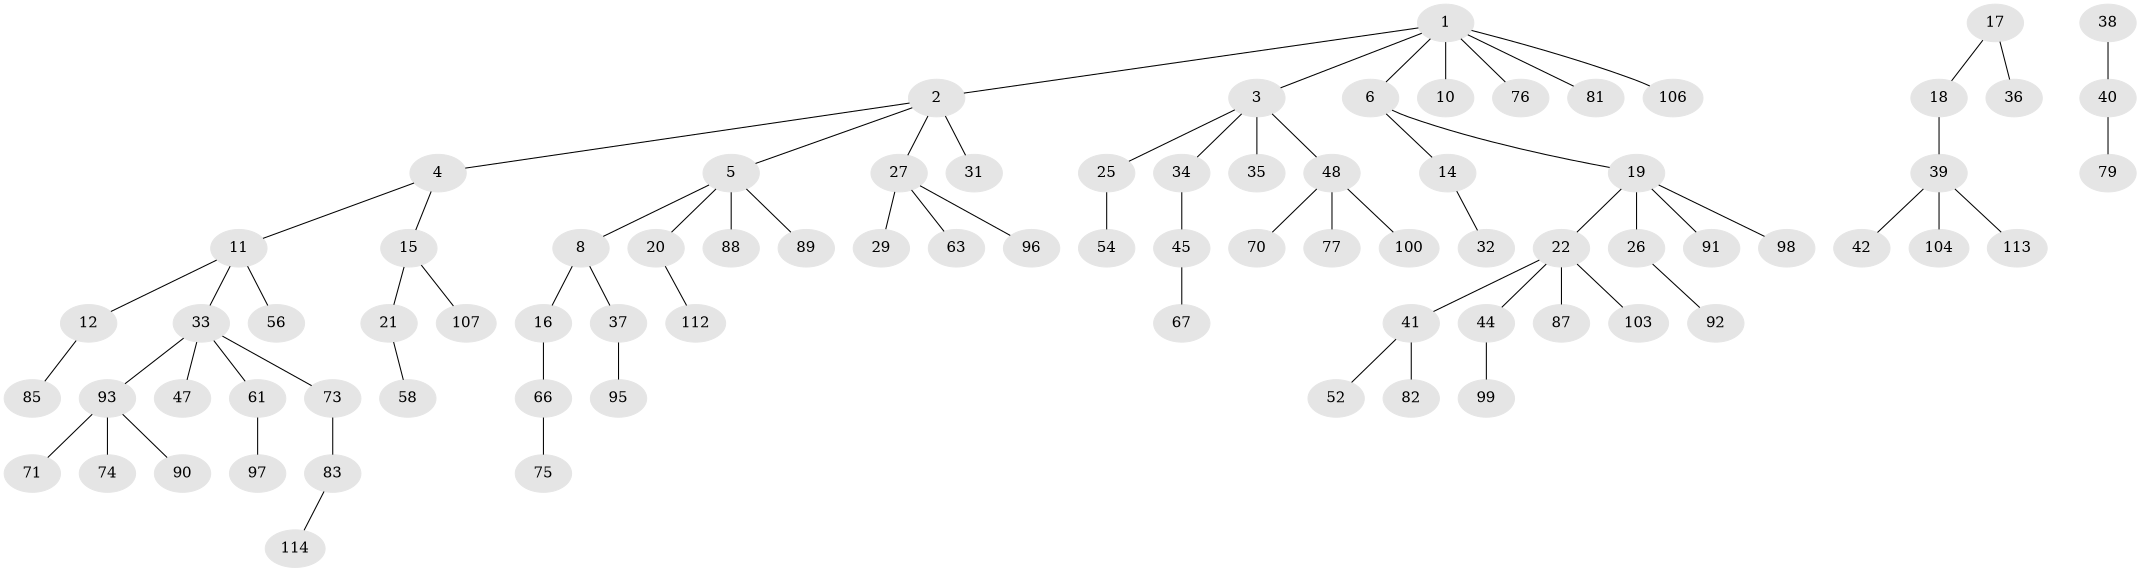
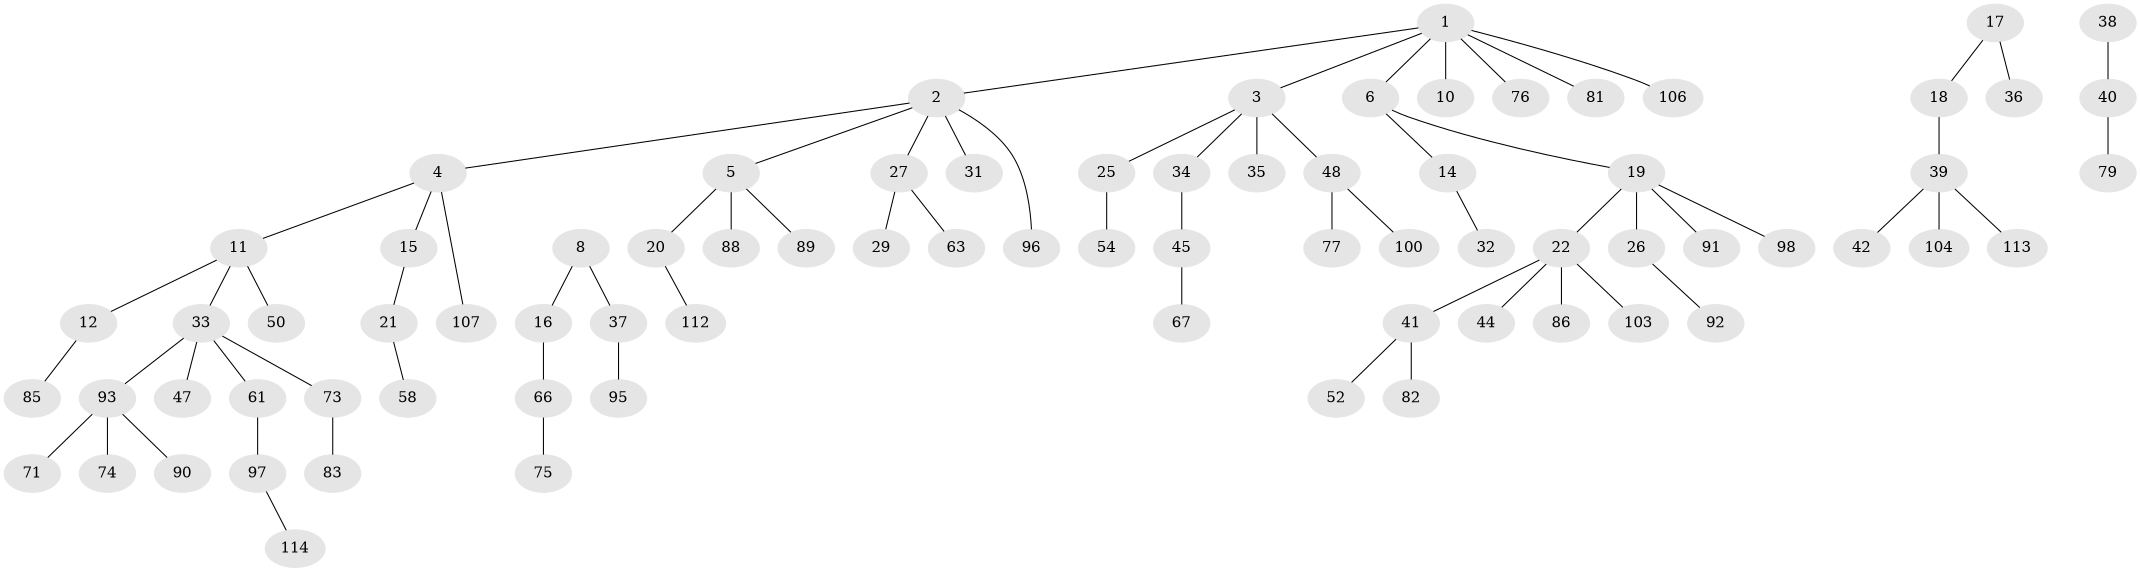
  graph {
    node [color=gray90 style=filled]
    1 [super="+28"]
    2
    3 [super="+9"]
    6 [super="+64"]
    10
    76
    81
    106
    4 [super="+55"]
    5 [super="+7"]
    27 [super="+105"]
    31
    25
    34
    35 [super="+86"]
    48 [super="+59"]
    14
    19 [super="+53"]
    11 [super="+13"]
    15 [super="+69"]
    8
    20 [super="+24"]
    88
    89
    29
    63
    96
    54 [super="+72"]
    45 [super="+49"]
-   70
    77
    100
    12 [super="+56"]
    33 [super="+65"]
-   50 [label=56]
+   50
    21 [super="+23"]
    107
    16 [super="+57"]
    37 [super="+80"]
    112
    32
    22 [super="+30"]
    26 [super="+94"]
    91
    98
    66
    95 [super="+110"]
    85
    n49 [label=93]
    47
    61 [super="+108"]
    73
    58 [super="+62"]
    17 [super="+46"]
    18 [super="+102"]
    36 [super="+101"]
    75 [super="+84"]
    39 [super="+93"]
    42
    104 [super="+111"]
    113
    41 [super="+68"]
    44
-   87
+   87 [label=86]
    103
    92 [super="+109"]
    52
    82
-   99
    38 [super="+60"]
    40 [super="+51"]
    71 [super="+78"]
    74
    90
    97
    83
    67
    79
    114
    1 -- 2
    1 -- 3
    1 -- 6
    1 -- 10
    1 -- 76
    1 -- 81
    1 -- 106
    2 -- 4
    2 -- 5
    2 -- 27
    2 -- 31
    3 -- 25
    3 -- 34
    3 -- 35
    3 -- 48
    6 -- 14
    6 -- 19
    4 -- 11
    4 -- 15
-   5 -- 8
    5 -- 20
    5 -- 88
    5 -- 89
    27 -- 29
    27 -- 63
-   27 -- 96
+   2 -- 96
    25 -- 54
    34 -- 45
-   48 -- 70
    48 -- 77
    48 -- 100
    14 -- 32
    19 -- 22
    19 -- 26
    19 -- 91
    19 -- 98
    11 -- 12
    11 -- 33
    11 -- 50
    15 -- 21
-   15 -- 107
+   4 -- 107
    8 -- 16
    8 -- 37
    20 -- 112
    45 -- 67
    12 -- 85
    33 -- n49
    33 -- 47
    33 -- 61
    33 -- 73
    21 -- 58
    16 -- 66
    37 -- 95
    22 -- 41
    22 -- 44
    22 -- 87
    22 -- 103
    26 -- 92
    66 -- 75
    n49 -- 71
    n49 -- 74
    n49 -- 90
    61 -- 97
    73 -- 83
    17 -- 18
    17 -- 36
    18 -- 39
    39 -- 42
    39 -- 104
    39 -- 113
    41 -- 52
    41 -- 82
-   44 -- 99
    38 -- 40
    40 -- 79
-   83 -- 114
+   97 -- 114
  }
